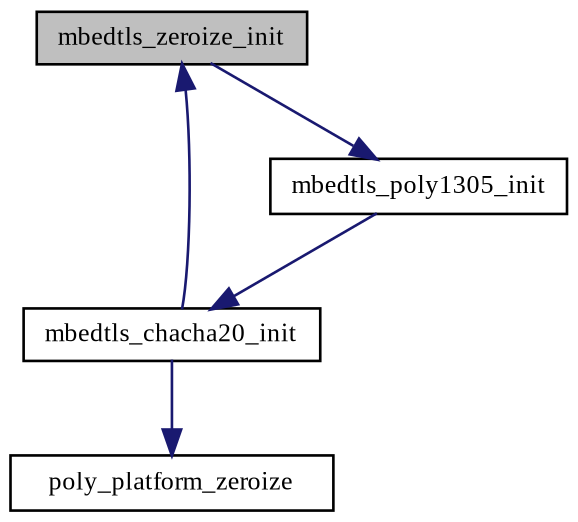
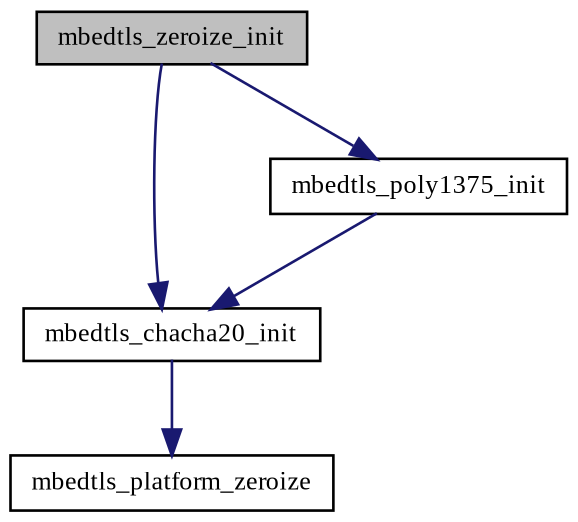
  digraph {
    fontname="Liberation Serif"
    rankdir=TB
    node [color=black fillcolor=white fontname="Liberation Serif" fontsize=10 shape=record style=filled]
    edge [color=midnightblue fontname="Liberation Serif" fontsize=10 labelfontname=Helvetica labelfontsize=10 style=solid]
    n1 [fillcolor=grey75 fontcolor=black height=0.2 label=mbedtls_zeroize_init width=0.4]
    n2 [height=0.2 label=mbedtls_chacha20_init width=0.4]
-   n3 [height=0.2 label=mbedtls_poly1305_init width=0.4]
-   n4 [height=0.2 label=poly_platform_zeroize width=0.4]
-   n2 -> n1
+   n3 [height=0.2 label=mbedtls_poly1375_init width=0.4]
+   n4 [height=0.2 label=mbedtls_platform_zeroize width=0.4]
+   n1 -> n2
    n1 -> n3
    n2 -> n4
    n3 -> n2
  }
